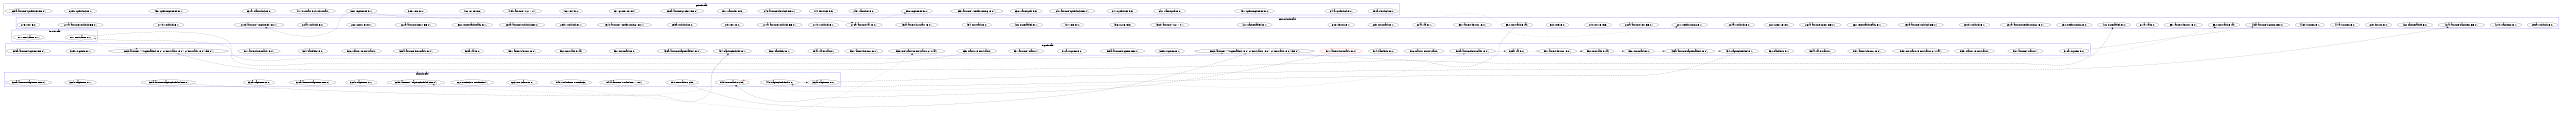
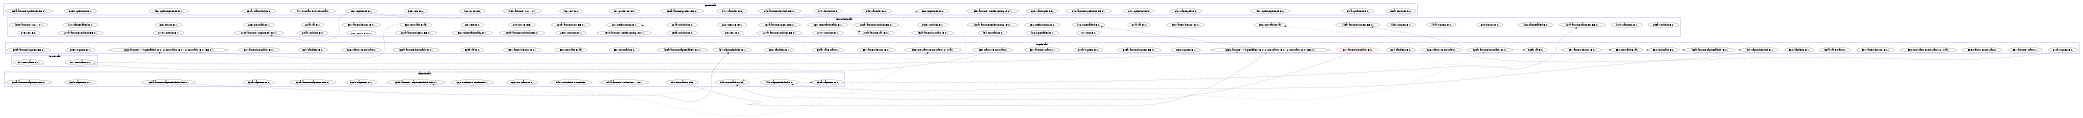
  digraph {
    rankdir=LR
    edge [color=white style=solid]
    n1 [label="332a: napi_sem = 0;"]
    n2 [label="328a: assume(napi_sem == 0);"]
    n3 [label="550: IntrMask = 255;"]
    n4 [label="549: intr_mask = 255;"]
    n5 [label="328a: assume(napi_sem == 0);"]
    n6 [label="328b: napi_sem = 1;"]
    n7 [label="329b: assume(!(napi_scheduled == 0));"]
    n8 [label="622: nondet3 = nondet_int();"]
    n9 [label="329a: assume(napi_scheduled == 0);"]
    n10 [label="328b: napi_sem = 1;"]
    n11 [label="332a: napi_sem = 0;"]
    n12 [label="440: napi_scheduled = 0;"]
    n13 [label="623: IntrStatus = 0;"]
    n14 [label="545: work_done = nondet3;"]
    n15 [label="547a: assume(work_done < 100);"]
    n16 [label="388: registered = 1;"]
    n17 [label="647a: sysfs_lock = 0;"]
    n18 [label="250a: dev_lock = 0;"]
    n19 [label="638: want_sysfs = 5;"]
    n20 [label="640: assume(sysfs_lock == 0);"]
    n21 [label="629b: sysfs_lock = 1;"]
    n22 [label="452: sysfs_registered = 1;"]
    n23 [label="238a: assume(probe1 == 0);"]
-   n24 [label="251: want_dev = 5;"]
+   n24 [label="241: want_dev = 5;"]
    n25 [label="399: assume(!(netif_running != 0));"]
    n26 [label="482: ret4 = 0;"]
    n27 [label="237: probe1 = ret4;"]
    n28 [label="641: sysfs_lock = 5;"]
    n29 [label="642: want_sysfs = 0;"]
    n30 [label="457: sysfs_registered = 0;"]
    n31 [label="631a: status_lock = 0;"]
    n32 [label="244: dev_lock = 5;"]
    n33 [label="245: want_dev = 0;"]
    n34 [label="398: registered = 0;"]
    n35 [label="477: hw_start = drv_hw_start;"]
    n36 [label="629a: assume(sysfs_lock == 0);"]
    n37 [label="243: assume(dev_lock == 0);"]
    n38 [label="476: rc1 = ret2;"]
    n39 [label="479b: assume(!(rc1 < 0));"]
    n40 [label="389: ret2 = 0;"]
    n41 [label="317: IntrStatus = 1;"]
    n42 [label="317: IntrStatus = 1;"]
    n43 [label="534a: val = status1;"]
    n44 [label="597: assert(dev_on != 0);"]
    n45 [label="535: status1 = IntrStatus;"]
    n46 [label="537: assume(!status1);"]
    n47 [label="598: IntrStatus = IntrStatus & (~val);"]
    n48 [label="535: status1 = IntrStatus;"]
    n49 [label="526: status1 = IntrStatus;"]
    n50 [label="528a: assume(intr_mask != 0);"]
    n51 [label="524: handled2 = 0;"]
    n52 [label="526: status1 = IntrStatus;"]
    n53 [label="310a: irq_sem = 0;"]
    n54 [label="305b: irq_sem = 1;"]
    n55 [label="306b: assume(!((((irq_enabled != 0) & (IntrStatus != 0)) & (IntrMask != 0)) == 0));"]
    n56 [label="591: assert(dev_on != 0);"]
    n57 [label="592: IntrMask = val;"]
    n58 [color=red label="307: assert(intr_mask != 0);"]
    n59 [label="598: IntrStatus = IntrStatus & (~val);"]
    n60 [label="530: intr_mask = 0;"]
    n61 [label="433a: assume(napi_enabled != 0);"]
    n62 [label="597: assert(dev_on != 0);"]
    n63 [label="434: napi_scheduled = 1;"]
    n64 [label="532: handled2 = 1;"]
    n65 [label="534a: val = status1;"]
    n66 [label="306b: assume(!((((irq_enabled != 0) & (IntrStatus != 0)) & (IntrMask != 0)) == 0));"]
    n67 [label="528a: assume(intr_mask != 0);"]
    n68 [label="529a: val = 0;"]
    n69 [label="529a: val = 0;"]
    n70 [label="532: handled2 = 1;"]
    n71 [label="591: assert(dev_on != 0);"]
    n72 [label="592: IntrMask = val;"]
    n73 [label="530: intr_mask = 0;"]
    n74 [label="305b: irq_sem = 1;"]
    n75 [label="310a: irq_sem = 0;"]
    n76 [label="305a: assume(irq_sem == 0);"]
    n77 [label="537: assume(!status1);"]
    n78 [label="524: handled2 = 0;"]
    n79 [label="305a: assume(irq_sem == 0);"]
    n80 [label="307: assert(intr_mask != 0);"]
    n81 [label="434: napi_scheduled = 1;"]
    n82 [label="433a: assume(napi_enabled != 0);"]
    n83 [label="281: netif_running = 1;"]
    n84 [label="284a: rtnl_lock = 0;"]
    n85 [label="291a: assume(netif_running != 0);"]
    n86 [label="292: netif_running = 0;"]
    n87 [label="416: irq_enabled = 0;"]
    n88 [label="421: napi_enabled = 1;"]
    n89 [label="603: dev_on = 1;"]
    n90 [label="275: ret1 = 0;"]
    n91 [label="277a: assume(rtnl_lock == 0);"]
    n92 [label="284a: rtnl_lock = 0;"]
    n93 [label="260: open1 = ret1;"]
    n94 [label="278a: assume(val != 0);"]
    n95 [label="277b: rtnl_lock = 1;"]
    n96 [label="446a: assume(irq_sem == 0);"]
    n97 [label="290b: rtnl_lock = 1;"]
    n98 [label="592: IntrMask = val;"]
    n99 [label="503: ret5 = 0;"]
-   n100 [label="496: rc2 = ret3;"]
    n101 [label="498b: assume(!(rc2 < 0));"]
    n102 [label="494: IntrMask = 0;"]
    n103 [label="406: irq_enabled = 1;"]
    n104 [label="261a: assume(open1 == 0);"]
    n105 [label="560: reset_task_ready = 1;"]
    n106 [label="447a: irq_sem = 0;"]
    n107 [label="615: dev_on = 0;"]
    n108 [label="492a: assert(hw_start != 0);"]
    n109 [label="279: ret1 = ret5;"]
    n110 [label="592: IntrMask = val;"]
    n111 [label="278b: assume(!(registered != 0));"]
    n112 [label="427a: assume(napi_sem == 0);"]
    n113 [label="426: napi_enabled = 0;"]
    n114 [label="427b: napi_sem = 1;"]
    n115 [label="295a: rtnl_lock = 0;"]
    n116 [label="260: open1 = ret1;"]
    n117 [label="407: ret3 = 0;"]
    n118 [label="605: intr_mask = 1;"]
    n119 [label="604a: val = 1;"]
    n120 [label="446b: irq_sem = 1;"]
    n121 [label="275: ret1 = 0;"]
    n122 [label="277a: assume(rtnl_lock == 0);"]
    n123 [label="277b: rtnl_lock = 1;"]
    n124 [label="261a: assume(open1 == 0);"]
    n125 [label="280a: assume(ret1 == 0);"]
    n126 [label="591: assert(dev_on != 0);"]
    n127 [label="290b: rtnl_lock = 1;"]
    n128 [label="291b: assume(!(netif_running != 0));"]
    n129 [label="611a: val = 0;"]
    n130 [label="591: assert(dev_on != 0);"]
    n131 [label="290a: assume(rtnl_lock == 0);"]
    n132 [label="560: reset_task_ready = 1;"]
    n133 [label="295a: rtnl_lock = 0;"]
    n134 [label="290a: assume(rtnl_lock == 0);"]
    subgraph cluster_1 {
      color=blue
      label=napi_thread
      n1
      n2
      n3
      n4
      n5
      n6
      n7
      n8
      n9
      n10
      n11
      n12
      n13
      n14
      n15
    }
    subgraph cluster_2 {
      color=blue
      label=pci_thread
      n16
      n17
      n18
      n19
      n20
      n21
      n22
      n23
      n24
      n25
      n26
      n27
      n28
      n29
      n30
      n31
      n32
      n33
      n34
      n35
      n36
      n37
      n38
      n39
      n40
    }
    subgraph cluster_3 {
      color=blue
      label=dev_thread
      n41
      n42
    }
    subgraph cluster_4 {
      color=blue
      label=irq_thread
      n43
      n44
      n45
      n46
      n47
      n48
      n49
      n50
      n51
      n52
      n53
      n54
      n55
      n56
      n57
      n58
      n59
      n60
      n61
      n62
      n63
      n64
      n65
      n66
      n67
      n68
      n69
      n70
      n71
      n72
      n73
      n74
      n75
      n76
      n77
      n78
      n79
      n80
      n81
      n82
    }
    subgraph cluster_5 {
      color=blue
      label=network_thread
      n83
      n84
      n85
      n86
      n87
      n88
      n89
      n90
      n91
      n92
      n93
      n94
      n95
      n96
      n97
      n98
      n99
-     n100
      n101
      n102
      n103
      n104
      n105
      n106
      n107
      n108
      n109
      n110
      n111
      n112
      n113
      n114
      n115
      n116
      n117
      n118
      n119
      n120
      n121
      n122
      n123
      n124
      n125
      n126
      n127
      n128
      n129
      n130
      n131
      n132
      n133
      n134
    }
    n1 -> n2
    n2 -> n10
    n3 -> n4
    n3 -> n55 [arrowhead=onormal color=black constraint=false style=dashed]
    n4 -> n12
    n4 -> n50 [arrowhead=onormal color=black constraint=false style=dotted]
    n5 -> n6
    n6 -> n9
    n7 -> n8
    n8 -> n13
    n9 -> n1
    n9 -> n81 [arrowhead=diamond color=black constraint=false style=dashed]
    n10 -> n7
    n11 -> n4 [arrowhead=vee color=red constraint=false style=dotted]
    n11 -> n112 [arrowhead=diamond color=black constraint=false style=dashed]
    n12 -> n11 [arrowhead=diamond color=black style=dashed]
    n13 -> n14
    n13 -> n47 [arrowhead=diamond color=black constraint=false style=dotted]
    n14 -> n15
    n15 -> n3
    n16 -> n40
    n16 -> n94 [arrowhead=diamond color=black constraint=false style=dashed]
    n16 -> n111 [arrowhead=vee color=black constraint=false style=dashed]
    n17 -> n18
    n19 -> n20
    n20 -> n28
    n21 -> n22
    n22 -> n31
    n23 -> n24
    n24 -> n37
    n25 -> n19
    n25 -> n83 [arrowhead=diamond color=black constraint=false style=dotted]
    n26 -> n27
    n27 -> n23
    n28 -> n29
    n29 -> n30
    n30 -> n17
    n31 -> n35
    n32 -> n33
    n33 -> n34
    n34 -> n25
    n35 -> n16
    n36 -> n21
    n37 -> n32
    n38 -> n39
    n39 -> n26
    n40 -> n38
    n41 -> n42
    n41 -> n66 [arrowhead=vee color=black constraint=false style=dotted]
    n42 -> n55 [arrowhead=onormal color=black constraint=false style=dashed]
    n43 -> n44
    n44 -> n47
    n45 -> n46
    n46 -> n53
    n47 -> n48
    n48 -> n42 [arrowhead=onormal color=black constraint=false style=dashed]
    n48 -> n77
    n49 -> n50
    n50 -> n68 [arrowhead=vee color=black style=dashed]
    n51 -> n52
    n52 -> n67
    n53 -> n96 [arrowhead=vee color=black constraint=false style=dashed]
    n54 -> n55
    n55 -> n58
    n55 -> n87 [arrowhead=diamond color=black constraint=false style=dashed]
    n56 -> n57 [arrowhead=diamond color=black style=dashed]
    n57 -> n60 [arrowhead=vee color=black style=dotted]
    n57 -> n110 [arrowhead=diamond color=black constraint=false style=dotted]
    n58 -> n4 [arrowhead=diamond color=black constraint=false style=dashed]
    n58 -> n78
    n59 -> n45
    n60 -> n61 [arrowhead=vee color=black style=dashed]
    n61 -> n63 [arrowhead=vee color=black style=dotted]
    n62 -> n59
    n63 -> n12 [arrowhead=vee color=black constraint=false style=dashed]
    n63 -> n64
    n64 -> n65
    n65 -> n62
    n66 -> n80
    n67 -> n69
    n68 -> n56 [arrowhead=onormal color=black style=dotted]
    n69 -> n71
    n70 -> n43
    n71 -> n72
    n72 -> n73
    n73 -> n82
    n74 -> n66
    n75 -> n76
    n76 -> n54
    n77 -> n75
    n78 -> n49
    n79 -> n74
    n80 -> n51
    n81 -> n7 [arrowhead=vee color=black constraint=false style=dotted]
    n81 -> n70
    n82 -> n81
    n83 -> n84
    n84 -> n116
    n85 -> n86
    n86 -> n87
    n87 -> n129
    n88 -> n89
    n89 -> n118
    n90 -> n91
    n91 -> n95
    n92 -> n93
    n93 -> n104
    n94 -> n34 [arrowhead=vee color=black constraint=false style=dotted]
    n94 -> n108
    n95 -> n94
    n96 -> n120
    n97 -> n85
    n98 -> n66 [arrowhead=onormal color=black constraint=false style=dashed]
    n98 -> n99
    n99 -> n109
-   n100 -> n101
    n101 -> n88
    n102 -> n103
    n103 -> n117
    n104 -> n105
    n105 -> n134
    n106 -> n107
    n107 -> n113
    n108 -> n102
    n109 -> n125
    n110 -> n96
    n111 -> n92
    n112 -> n114
    n113 -> n112
    n114 -> n115
    n116 -> n124
-   n117 -> n100
    n118 -> n119
    n119 -> n126
    n120 -> n106
    n121 -> n122
    n122 -> n123
    n123 -> n111
    n124 -> n132
    n125 -> n83
    n126 -> n98
    n127 -> n128
    n128 -> n133
    n129 -> n130
    n130 -> n110
    n131 -> n97
    n132 -> n131
    n133 -> n90
    n134 -> n127
  }
